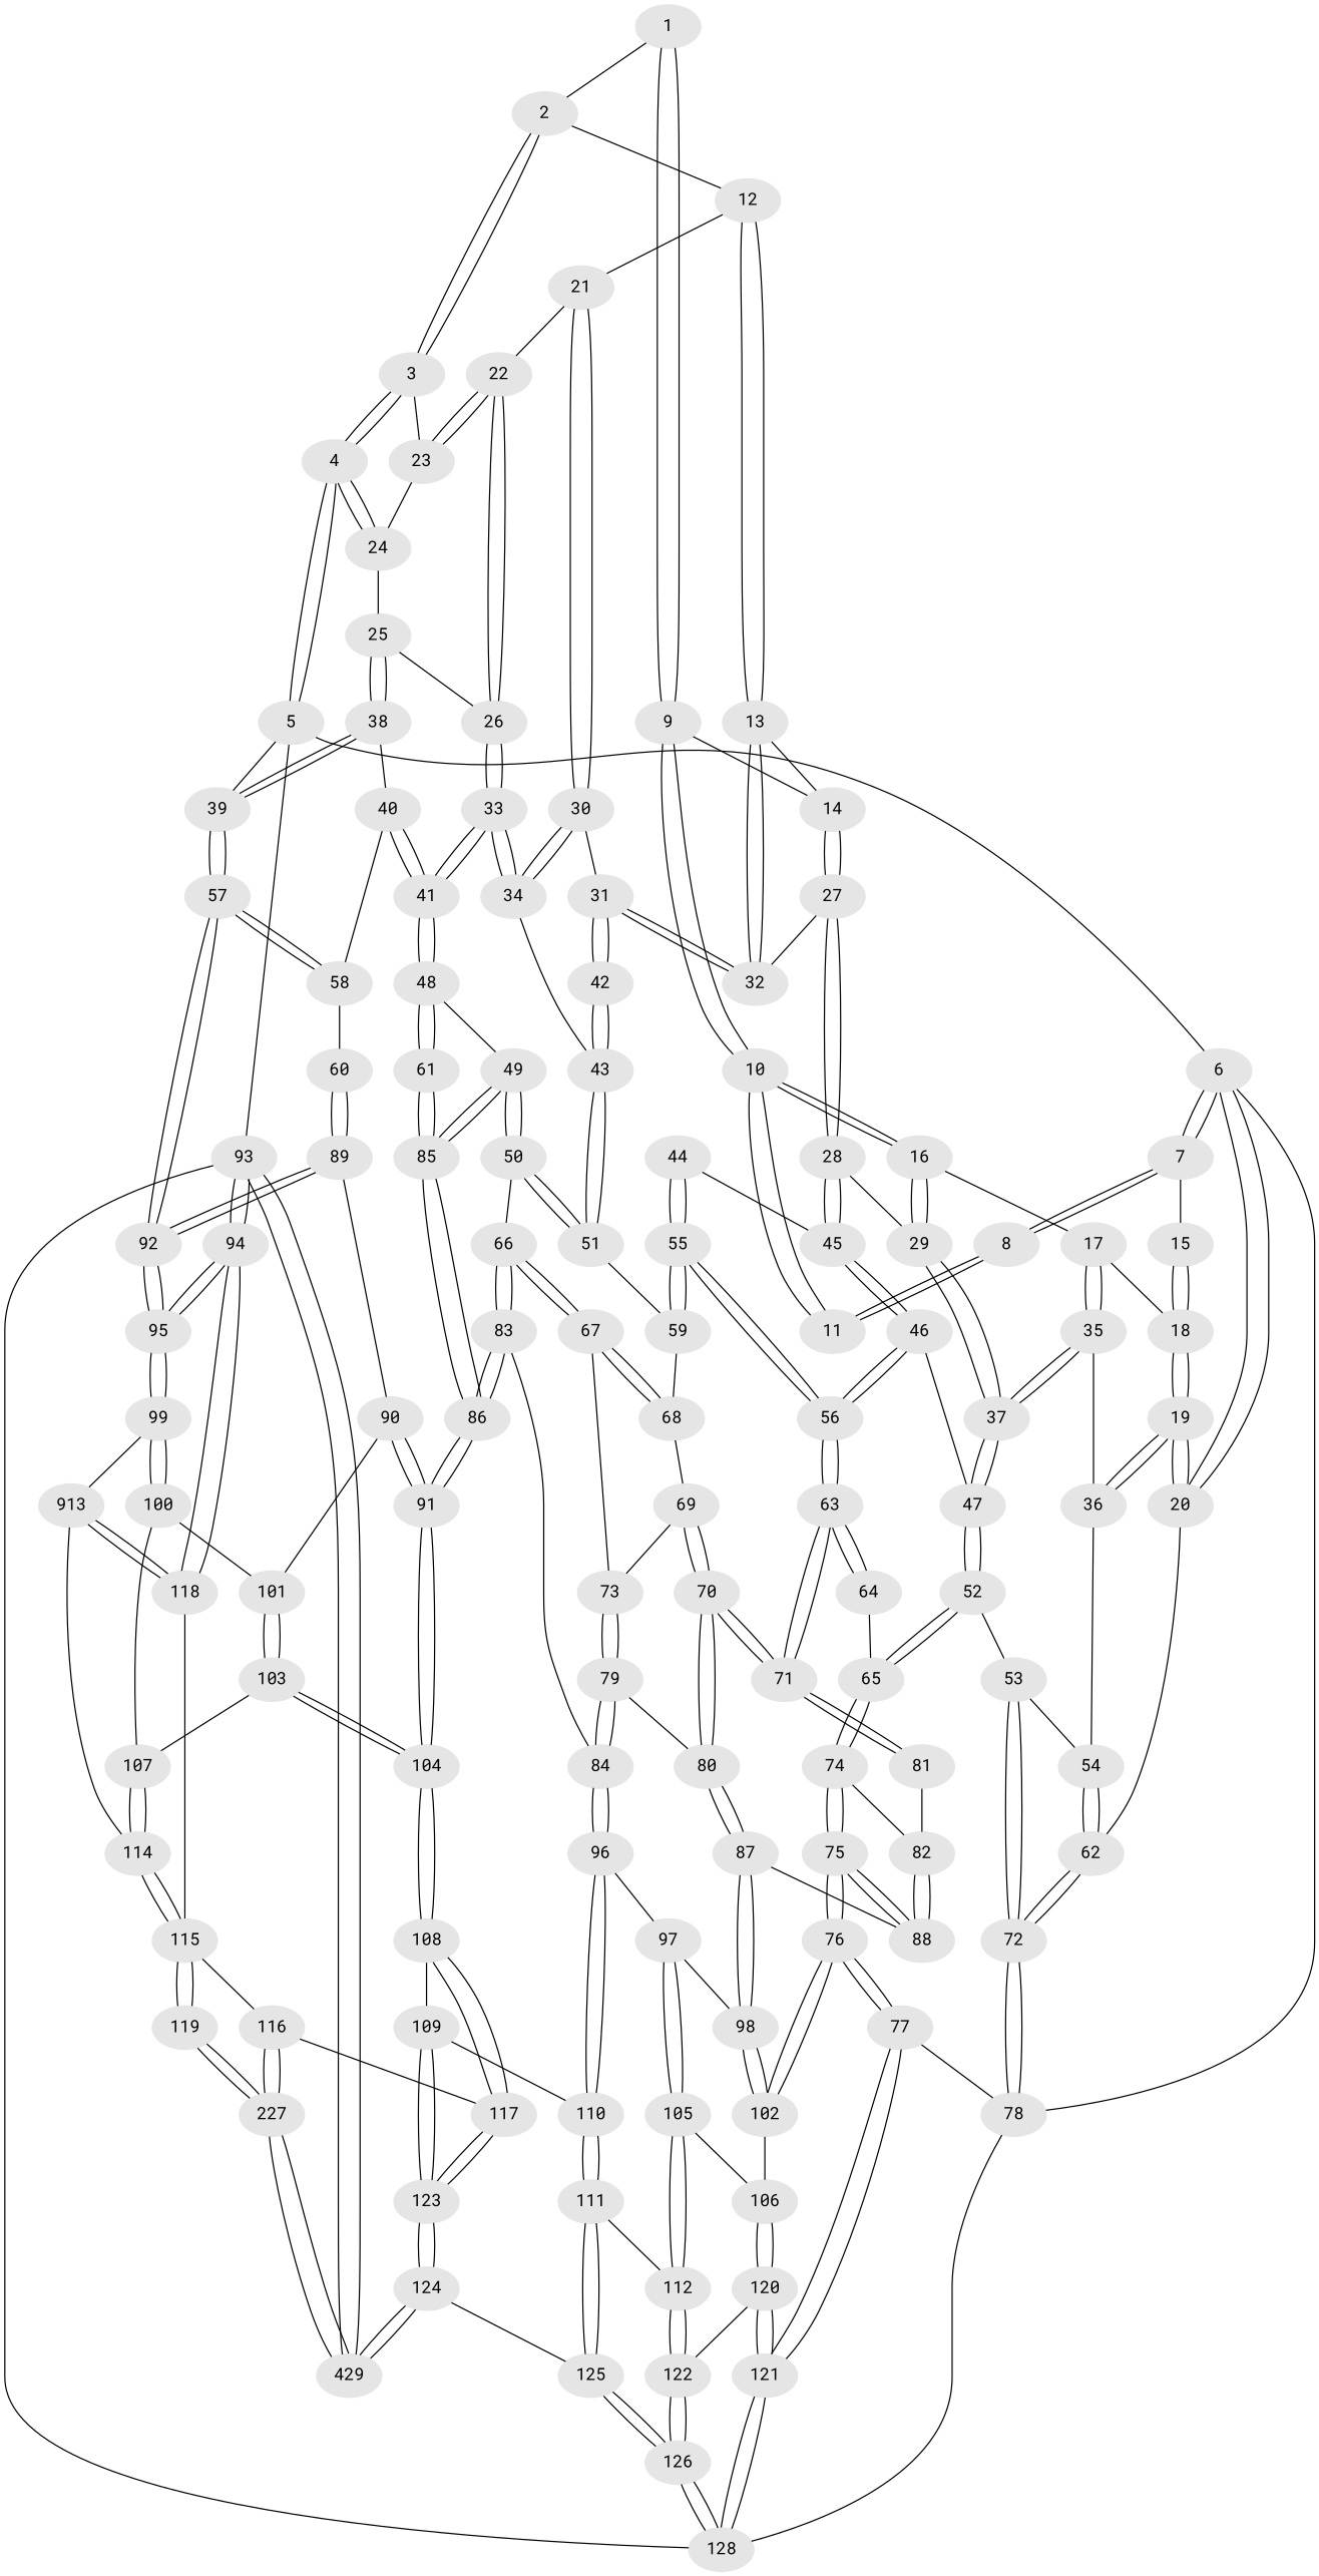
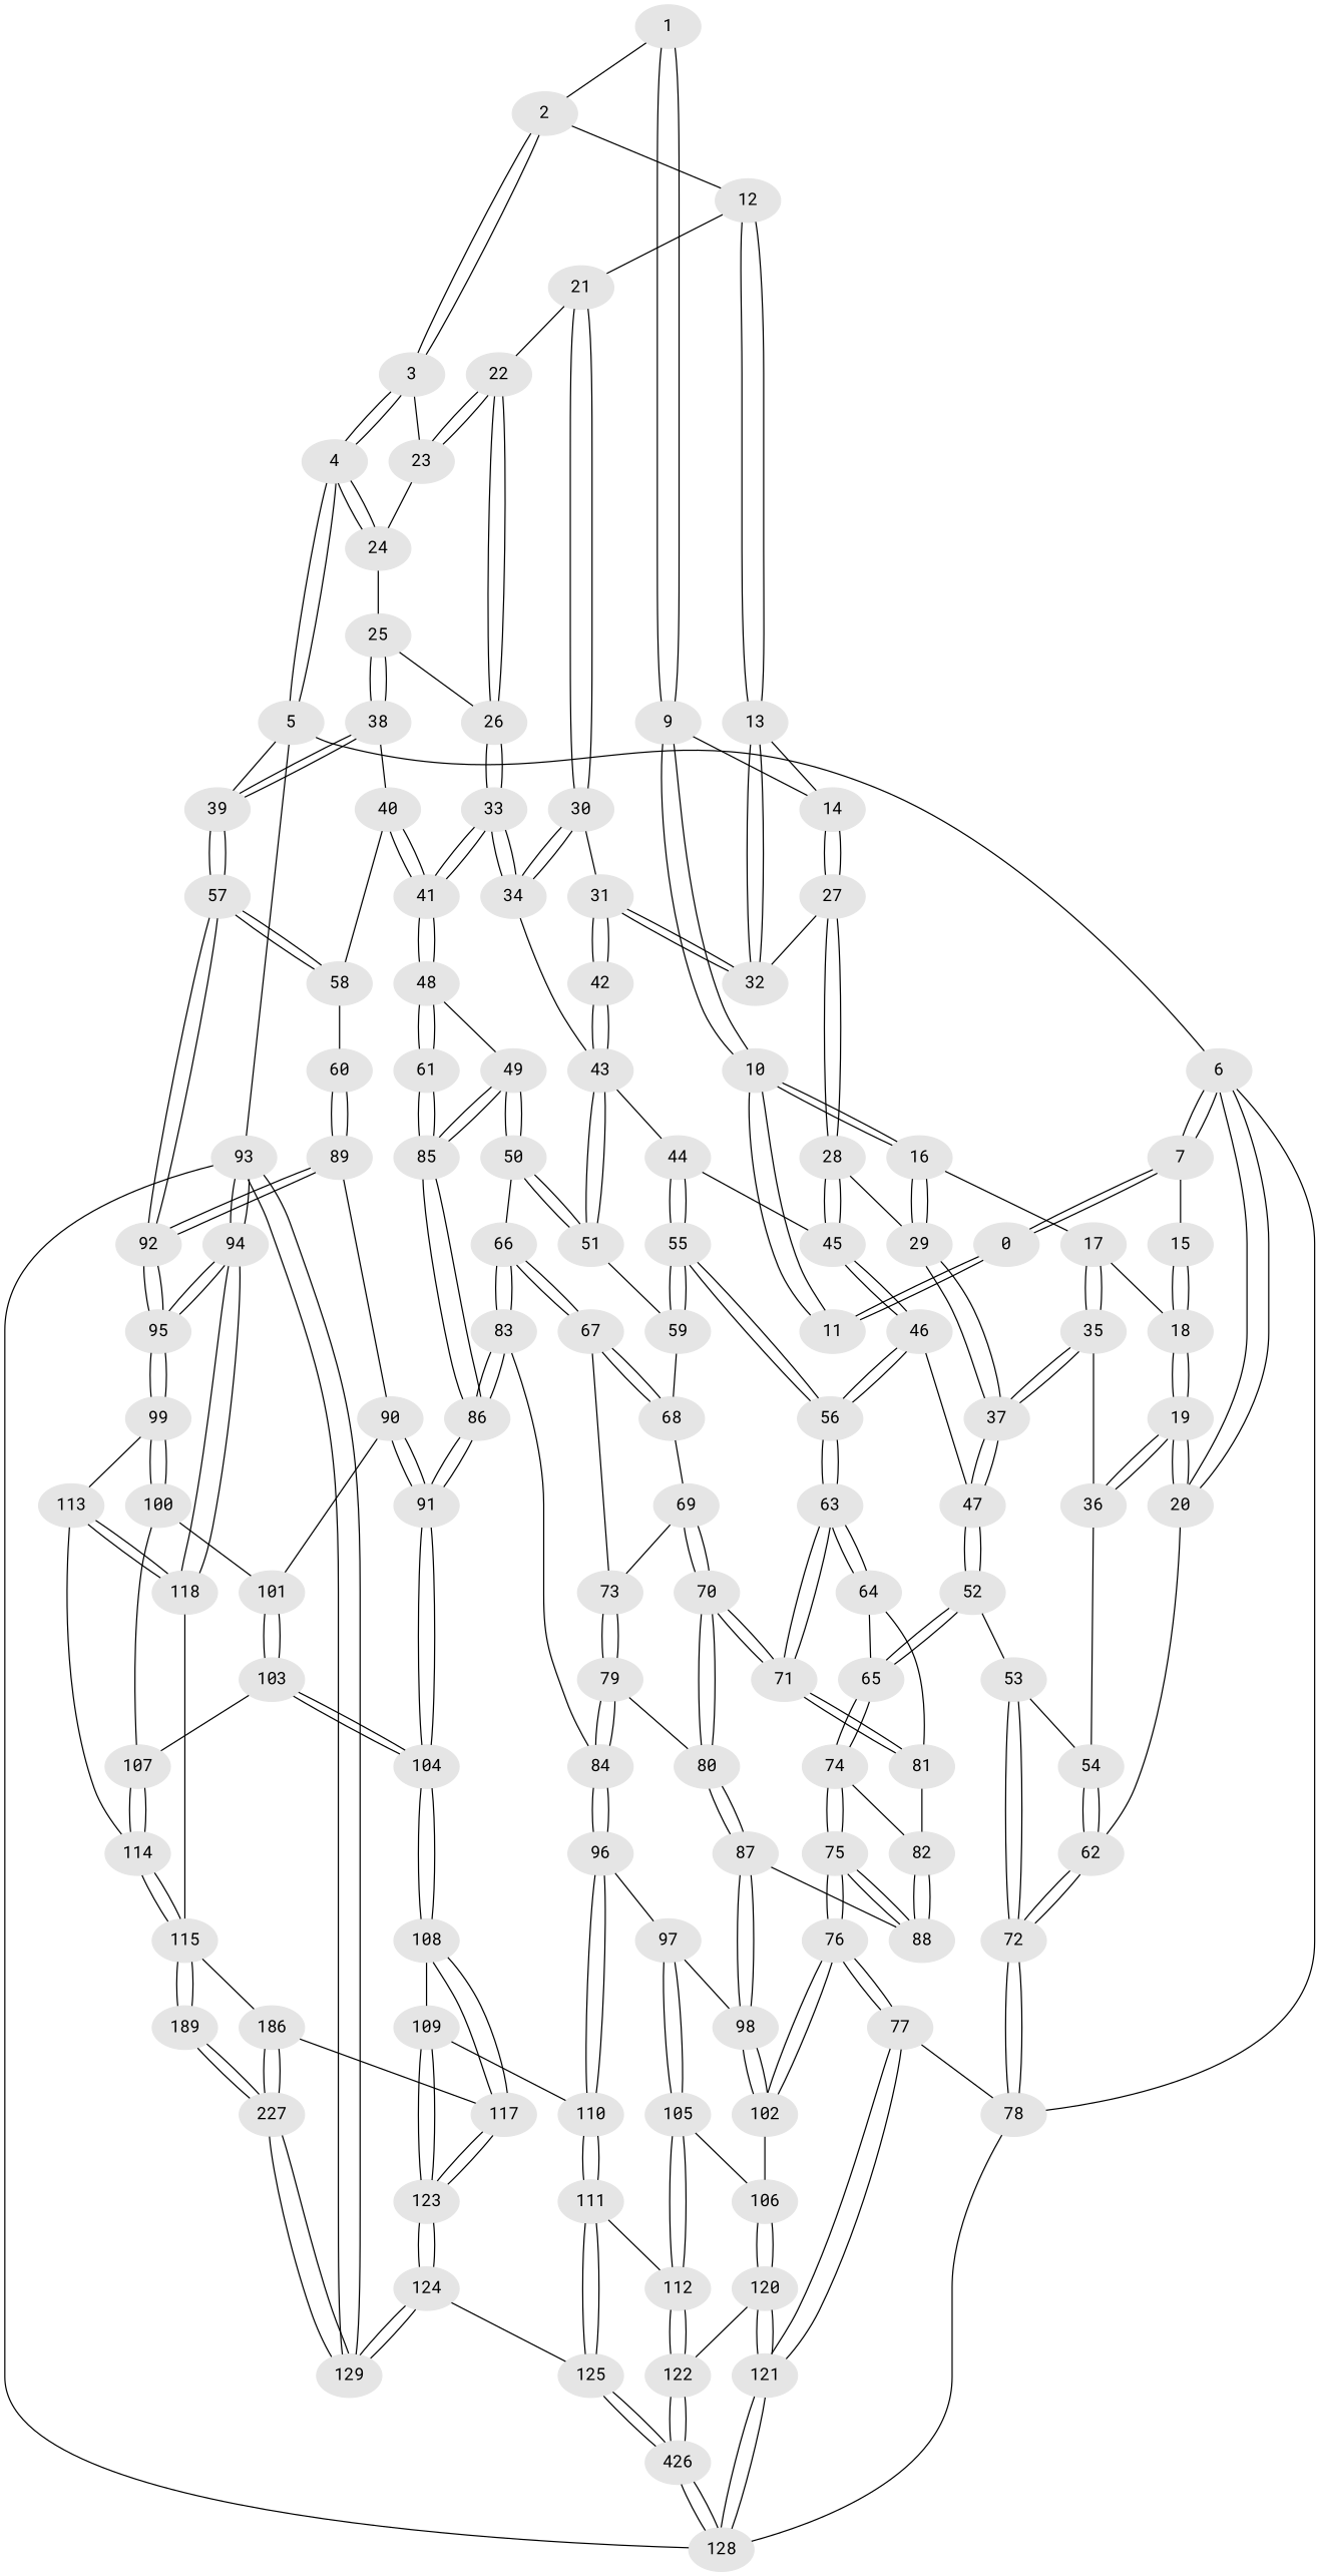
  graph {
    fontname="Roboto Mono"
    node [color=gray90 fontname="Roboto Mono" style=filled]
    edge [fontname="Roboto Mono"]
    1
    2
    9
    3
    12
    10
    14
    4
    23
    13
    21
    5
    24
    6
    39
    93
    25
    7
    20
    78
    57
    128
    94
-   129 [label=429]
-   8
+   129
+   8 [label=0]
    15
    62
    11
    18
    16
    27
    17
    29
    32
    22
    30
    28
    19
    35
    37
    36
    54
    72
    26
    31
    34
    33
    38
    40
    41
    45
    46
    47
    42
    43
    48
    52
    58
    92
    60
    49
    61
    44
    51
    55
    59
    56
    63
    53
    65
    50
    85
    66
    86
    67
    83
    68
    74
    64
    71
    95
    89
    69
    90
    81
    82
    75
    73
    84
    79
    70
    80
    87
    76
    88
    77
    102
    121
    106
    96
    98
    91
    97
    110
    104
    101
    103
    108
    99
    118
    115
    100
-   113 [label=913]
+   113
    105
    111
    112
    107
    114
    120
    109
    117
    122
    123
    124
    125
-   126
-   116
-   119
+   126 [label=426]
+   116 [label=186]
+   119 [label=189]
    n129 [label=227]
    1 -- 2
    1 -- 9
    1 -- 9
    2 -- 3
    2 -- 3
    2 -- 12
    9 -- 10
    9 -- 10
    9 -- 14
    3 -- 4
    3 -- 4
    3 -- 23
    12 -- 13
    12 -- 13
    12 -- 21
    10 -- 11
    10 -- 11
    10 -- 16
    10 -- 16
    14 -- 27
    14 -- 27
    4 -- 5
    4 -- 5
    4 -- 24
    4 -- 24
    23 -- 24
    13 -- 14
    13 -- 32
    13 -- 32
    21 -- 22
    21 -- 30
    21 -- 30
    5 -- 6
    5 -- 39
    5 -- 93
    24 -- 25
    6 -- 7
    6 -- 7
    6 -- 20
    6 -- 20
    6 -- 78
    39 -- 57
    39 -- 57
    93 -- 128
    93 -- 94
    93 -- 94
    93 -- 129
    93 -- 129
    25 -- 26
    25 -- 38
    25 -- 38
    7 -- 8
    7 -- 8
    7 -- 15
    20 -- 62
    78 -- 128
    57 -- 58
    57 -- 58
    57 -- 92
    57 -- 92
    94 -- 95
    94 -- 95
    94 -- 118
    94 -- 118
    8 -- 11
    8 -- 11
    15 -- 18
    15 -- 18
    62 -- 72
    62 -- 72
    18 -- 19
    18 -- 19
    16 -- 17
    16 -- 29
    16 -- 29
    27 -- 32
    27 -- 28
    27 -- 28
    17 -- 18
    17 -- 35
    17 -- 35
    29 -- 37
    29 -- 37
    22 -- 23
    22 -- 23
    22 -- 26
    22 -- 26
    30 -- 31
    30 -- 34
    30 -- 34
    28 -- 29
    28 -- 45
    28 -- 45
    19 -- 20
    19 -- 20
    19 -- 36
    19 -- 36
    35 -- 37
    35 -- 37
    35 -- 36
    37 -- 47
    37 -- 47
    36 -- 54
    54 -- 62
    54 -- 62
    72 -- 78
    72 -- 78
    26 -- 33
    26 -- 33
    31 -- 32
    31 -- 32
    31 -- 42
    31 -- 42
    34 -- 43
    33 -- 34
    33 -- 34
    33 -- 41
    33 -- 41
    38 -- 39
    38 -- 39
    38 -- 40
    40 -- 41
    40 -- 41
    40 -- 58
    41 -- 48
    41 -- 48
    45 -- 46
    45 -- 46
    46 -- 47
    46 -- 56
    46 -- 56
    47 -- 52
    47 -- 52
    42 -- 43
    42 -- 43
+   43 -- 44
    43 -- 51
    43 -- 51
    48 -- 49
    48 -- 61
    48 -- 61
    52 -- 53
    52 -- 65
    52 -- 65
    58 -- 60
    92 -- 95
    92 -- 95
    60 -- 89
    60 -- 89
    49 -- 50
    49 -- 50
    49 -- 85
    49 -- 85
    61 -- 85
    61 -- 85
    44 -- 45
    44 -- 55
    44 -- 55
    51 -- 59
    55 -- 59
    55 -- 59
    55 -- 56
    55 -- 56
    59 -- 68
    56 -- 63
    56 -- 63
    63 -- 64
    63 -- 64
    63 -- 71
    63 -- 71
    53 -- 54
    53 -- 72
    53 -- 72
    65 -- 74
    65 -- 74
    50 -- 51
    50 -- 51
    50 -- 66
    85 -- 86
    85 -- 86
    66 -- 67
    66 -- 67
    66 -- 83
    66 -- 83
    86 -- 91
    86 -- 91
    67 -- 68
    67 -- 68
    67 -- 73
    83 -- 86
    83 -- 86
    83 -- 84
    68 -- 69
    74 -- 82
    74 -- 75
    74 -- 75
    64 -- 65
+   64 -- 81
    71 -- 81
    71 -- 81
    95 -- 99
    95 -- 99
    89 -- 92
    89 -- 92
    89 -- 90
    69 -- 73
    69 -- 70
    69 -- 70
    90 -- 91
    90 -- 91
    90 -- 101
    81 -- 82
    82 -- 88
    82 -- 88
    75 -- 76
    75 -- 76
    75 -- 88
    75 -- 88
    73 -- 79
    73 -- 79
    84 -- 96
    84 -- 96
    79 -- 84
    79 -- 84
    79 -- 80
    70 -- 71
    70 -- 71
    70 -- 80
    70 -- 80
    80 -- 87
    80 -- 87
    87 -- 88
    87 -- 98
    87 -- 98
    76 -- 77
    76 -- 77
    76 -- 102
    76 -- 102
    77 -- 78
    77 -- 121
    77 -- 121
    102 -- 106
    121 -- 128
    121 -- 128
    106 -- 120
    106 -- 120
    96 -- 97
    96 -- 110
    96 -- 110
    98 -- 102
    98 -- 102
    91 -- 104
    91 -- 104
    97 -- 98
    97 -- 105
    97 -- 105
    110 -- 111
    110 -- 111
    104 -- 108
    104 -- 108
    101 -- 103
    101 -- 103
    103 -- 104
    103 -- 104
    103 -- 107
    108 -- 109
    108 -- 117
    108 -- 117
    99 -- 100
    99 -- 100
    99 -- 113
    118 -- 115
    115 -- 116
    115 -- 119
    115 -- 119
    100 -- 101
    100 -- 107
    113 -- 118
    113 -- 118
    113 -- 114
    105 -- 106
    105 -- 112
    105 -- 112
    111 -- 112
    111 -- 125
    111 -- 125
    112 -- 122
    112 -- 122
    107 -- 114
    107 -- 114
    114 -- 115
    114 -- 115
    120 -- 121
    120 -- 121
    120 -- 122
    109 -- 110
    109 -- 123
    109 -- 123
    117 -- 123
    117 -- 123
    122 -- 126
    122 -- 126
    123 -- 124
    123 -- 124
    124 -- 129
    124 -- 129
    124 -- 125
    125 -- 126
    125 -- 126
    126 -- 128
    126 -- 128
    116 -- 117
    116 -- n129
    116 -- n129
    119 -- n129
    119 -- n129
    n129 -- 129
    n129 -- 129
  }
